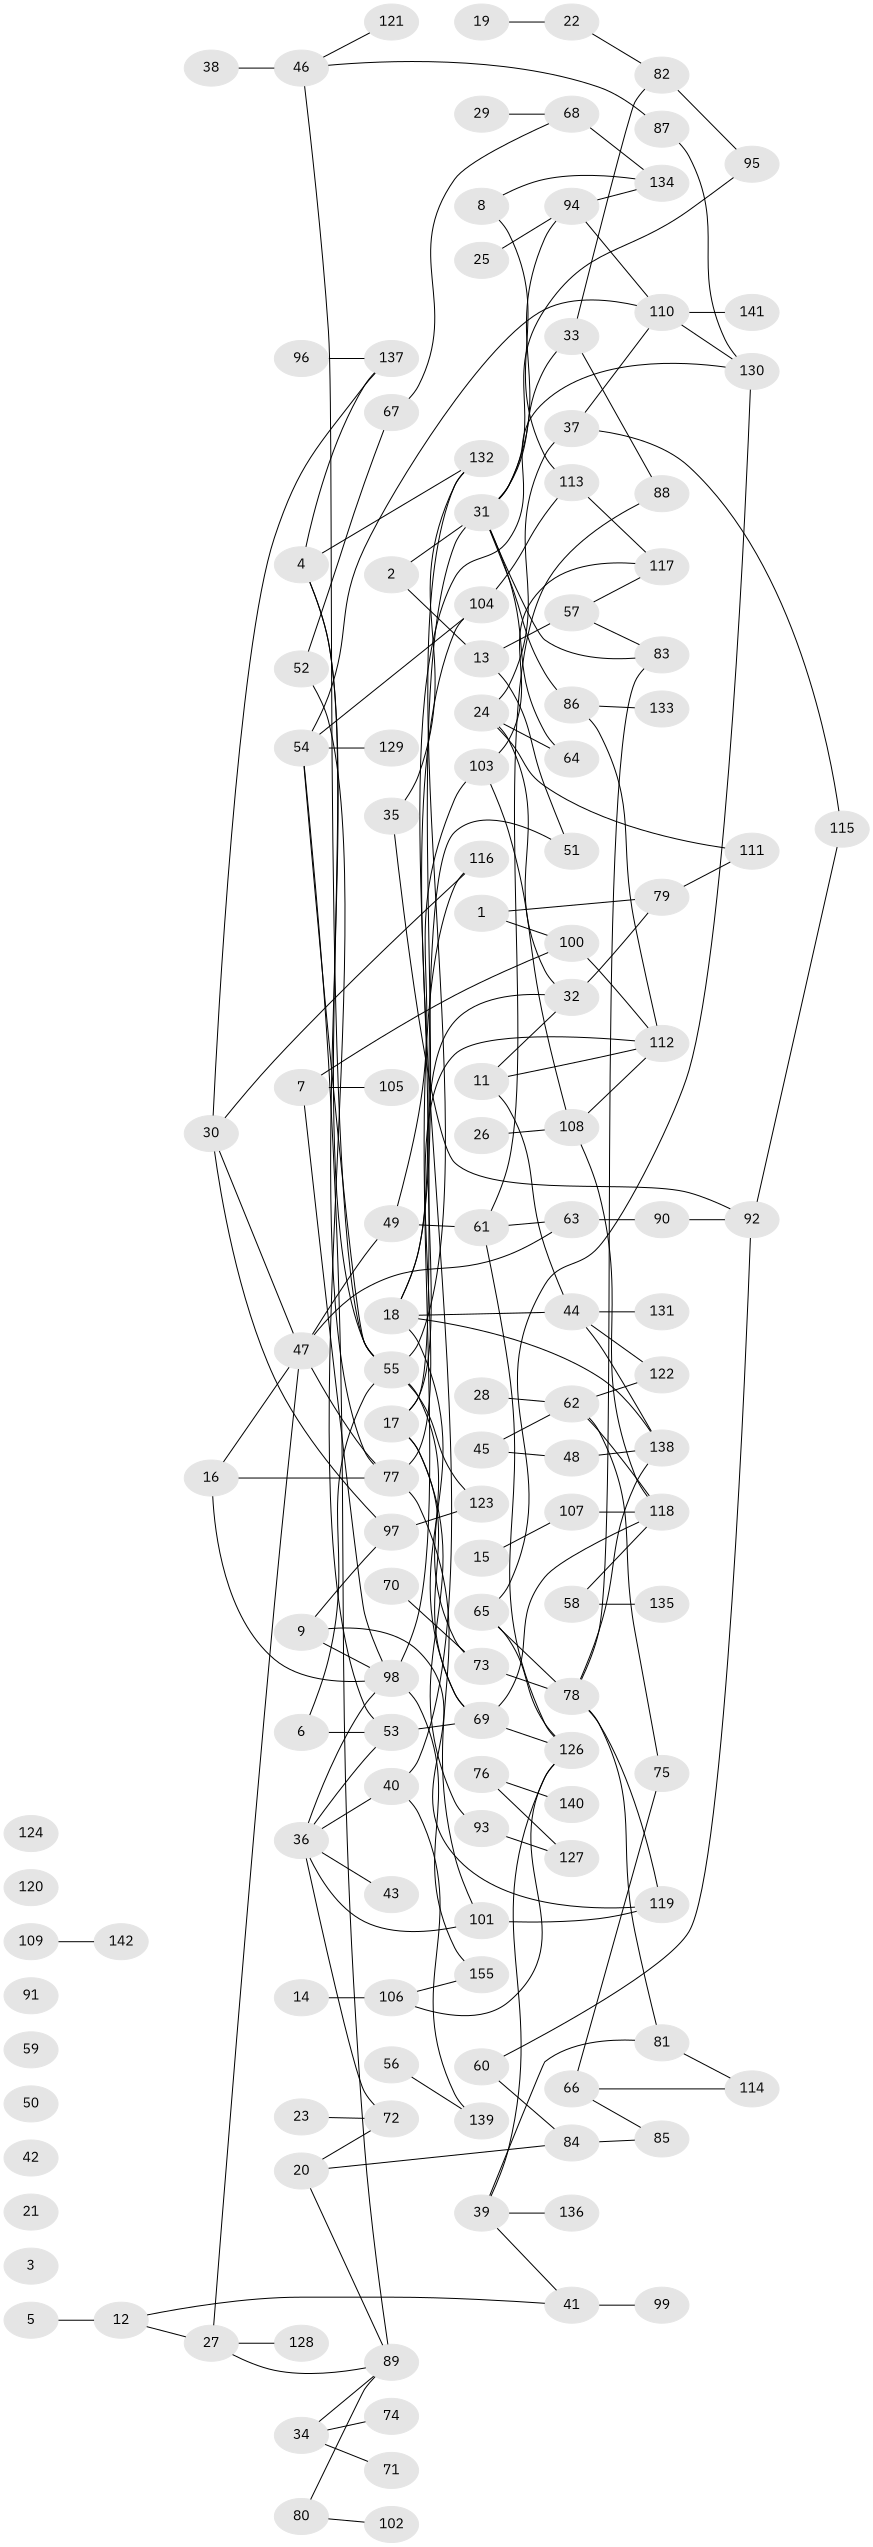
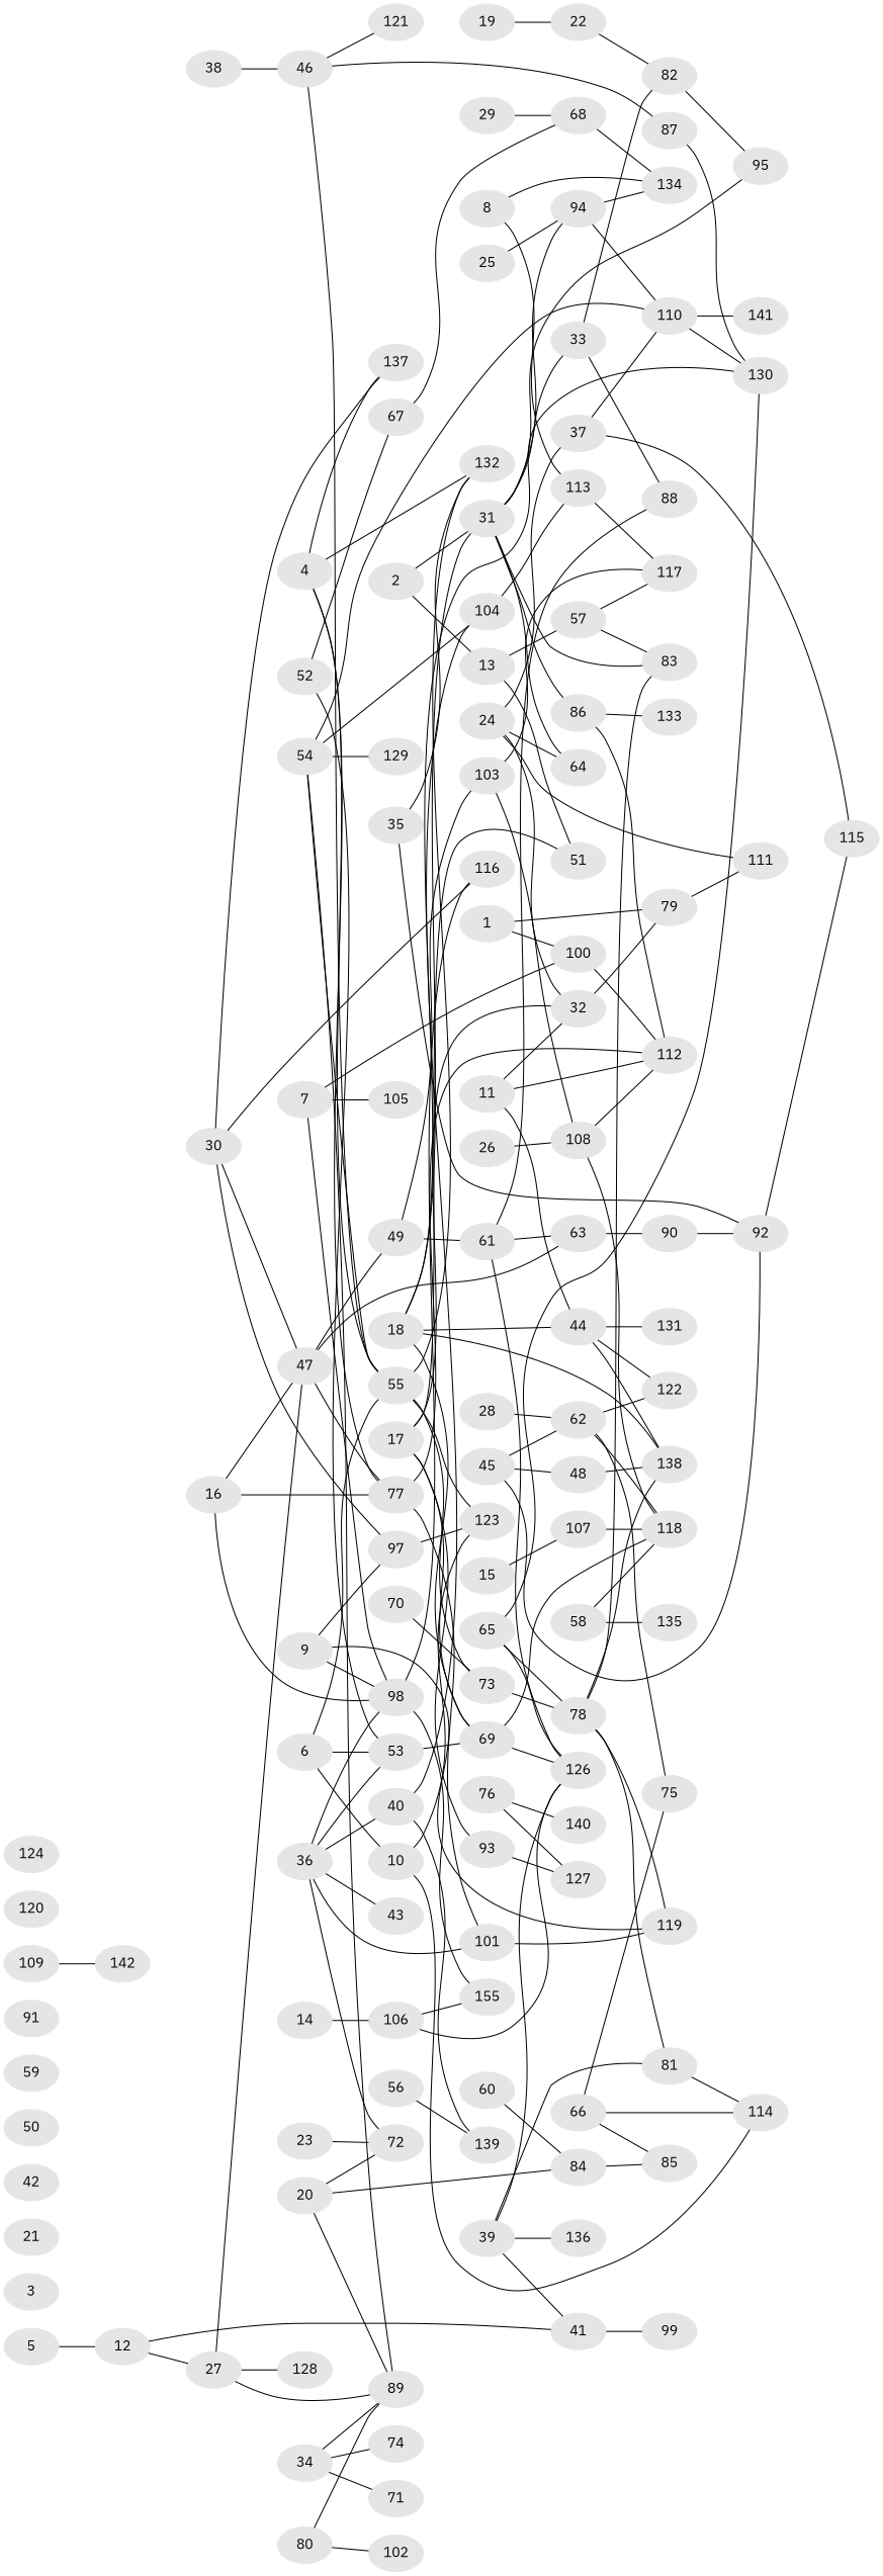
  graph {
    fontname="IBM Plex Sans"
    rankdir=LR
    node [color=gray90 fontname="IBM Plex Sans" style=filled]
    edge [fontname="IBM Plex Sans"]
    1
    79
    100
    111
    112
    2
    13
    31
    51
    57
    64
    94
    33
    83
    86
    95
    3
    4
    55
    77
    132
    137
    123
    73
    101
    5
    12
    27
    41
    6
+   10
    53
    114
    69
    7
    98
    105
    116
    n39 [label=155]
    8
    113
    134
    117
    9
    97
    119
    11
    32
    44
    138
    122
    131
    47
    89
    128
    99
    14
    106
    126
    15
    107
    118
    16
    49
    63
    17
    93
    127
    18
    130
    19
    22
    82
    20
    72
    84
    85
    21
    23
    24
    37
    110
    115
    25
    26
    108
    28
    62
    75
    29
    68
    30
    88
    133
    34
    71
    74
    35
    92
    36
    40
    43
    104
    139
    141
    38
    46
    87
    121
    39
    81
    136
    42
    45
    48
    61
    103
    90
    50
    52
    67
    54
    129
    78
    56
    58
    135
    59
    60
    65
    66
    70
    76
    140
    80
    102
    91
-   96
    109
    142
    120
    124
    1 -- 79
    1 -- 100
    79 -- 111
    100 -- 112
    2 -- 13
    2 -- 31
    13 -- 51
    13 -- 57
    31 -- 64
    31 -- 94
    31 -- 33
    31 -- 83
    31 -- 86
    31 -- 95
    57 -- 83
    57 -- 117
    94 -- 134
    94 -- 110
    33 -- 82
    33 -- 88
    86 -- 112
    86 -- 133
    4 -- 55
    4 -- 77
    4 -- 132
    4 -- 137
    55 -- 132
    55 -- 123
    55 -- 73
    77 -- 112
    77 -- 101
    73 -- 78
    101 -- 119
    5 -- 12
    12 -- 27
    12 -- 41
    27 -- 47
    27 -- 89
    27 -- 128
    41 -- 99
    6 -- 55
+   6 -- 10
    6 -- 53
+   10 -- 123
+   10 -- 114
    53 -- 69
    69 -- 126
    69 -- 118
    7 -- 100
    7 -- 98
    7 -- 105
    98 -- 116
    98 -- n39
    8 -- 113
    8 -- 134
    113 -- 117
    9 -- 98
    9 -- 97
    9 -- 119
    97 -- 123
    11 -- 112
    11 -- 32
    11 -- 44
    32 -- 79
    44 -- 138
    44 -- 122
    44 -- 131
    47 -- 77
    47 -- 49
    47 -- 63
    14 -- 106
    106 -- n39
    106 -- 126
    15 -- 107
    107 -- 118
    16 -- 77
    16 -- 98
    16 -- 47
    49 -- 61
    49 -- 103
    63 -- 90
    17 -- 51
    17 -- 69
    17 -- 32
    17 -- 93
    93 -- 127
    18 -- 31
    18 -- 69
    18 -- 44
    18 -- 138
    18 -- 130
    19 -- 22
    22 -- 82
    82 -- 95
    20 -- 89
    20 -- 72
    20 -- 84
    84 -- 85
    23 -- 72
    24 -- 111
    24 -- 64
    24 -- 32
    24 -- 37
    37 -- 110
    37 -- 115
    110 -- 130
    110 -- 141
    25 -- 94
    26 -- 108
    108 -- 112
    108 -- 118
    28 -- 62
    62 -- 122
    62 -- 118
    62 -- 75
    29 -- 68
    68 -- 134
    30 -- 137
    30 -- 116
    30 -- 97
    30 -- 47
    34 -- 89
    34 -- 71
    34 -- 74
    35 -- 132
    35 -- 92
    92 -- 115
    36 -- 101
    36 -- 53
    36 -- 98
    36 -- 72
    36 -- 40
    36 -- 43
    40 -- 104
    40 -- 139
    104 -- 113
    38 -- 46
    46 -- 55
    46 -- 87
    46 -- 121
    87 -- 130
    39 -- 41
    39 -- 126
    39 -- 81
    39 -- 136
    81 -- 114
    45 -- 62
    45 -- 48
    48 -- 138
    61 -- 126
    61 -- 63
    61 -- 88
    103 -- 117
    103 -- 108
    90 -- 92
    52 -- 53
    52 -- 67
    67 -- 68
    54 -- 55
    54 -- 89
    54 -- 110
    54 -- 104
    54 -- 129
    78 -- 83
    78 -- 119
    78 -- 138
    78 -- 81
    56 -- 139
    58 -- 118
    58 -- 135
    60 -- 84
-   60 -- 92
+   45 -- 92
    65 -- 126
    65 -- 130
    65 -- 78
    66 -- 114
    66 -- 85
    66 -- 75
    70 -- 73
    76 -- 127
    76 -- 140
    80 -- 89
    80 -- 102
-   96 -- 137
    109 -- 142
  }
